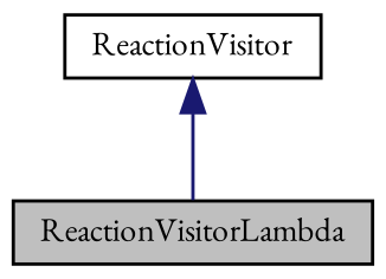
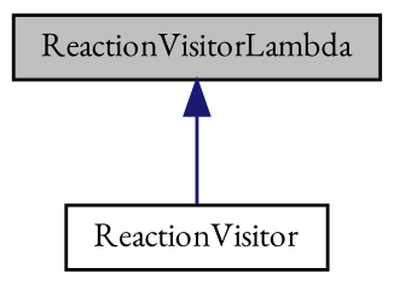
  digraph {
    fontname="EB Garamond"
    node [color=black fontname="EB Garamond" fontsize=10 shape=record style=filled]
    n1 [fillcolor=grey75 fontcolor=black height=0.2 label=ReactionVisitorLambda width=0.4]
    n2 [fillcolor=white height=0.2 label=ReactionVisitor width=0.4]
-   n2 -> n1 [color=midnightblue dir=back fontname="EB Garamond" fontsize=10 labelfontname=Helvetica labelfontsize=10 style=solid]
+   n1 -> n2 [color=midnightblue dir=back fontname="EB Garamond" fontsize=10 labelfontname=Helvetica labelfontsize=10 style=solid]
  }
